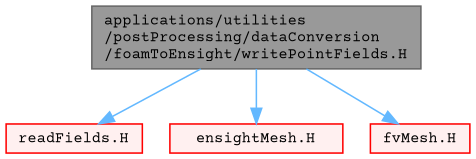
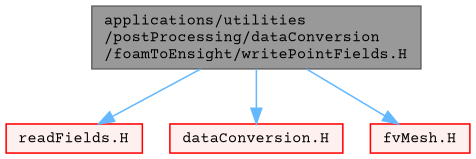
  digraph {
    fontname="Courier Prime"
    node [color=red fillcolor="#FFF0F0" fontname="Courier Prime" fontsize=10 shape=box style=filled]
    edge [color=steelblue1 fontname="Courier Prime" fontsize=10 labelfontname=Helvetica labelfontsize=10 style=solid]
    n1 [color=gray40 fillcolor=grey60 fontcolor=black height=0.2 label="applications/utilities\l/postProcessing/dataConversion\l/foamToEnsight/writePointFields.H" width=0.4]
    n2 [height=0.2 label="readFields.H" width=0.4]
-   n3 [height=0.2 label="ensightMesh.H" width=0.4]
+   n3 [height=0.2 label="dataConversion.H" width=0.4]
    n4 [height=0.2 label="fvMesh.H" width=0.4]
    n1 -> n2
    n1 -> n3
    n1 -> n4
  }
